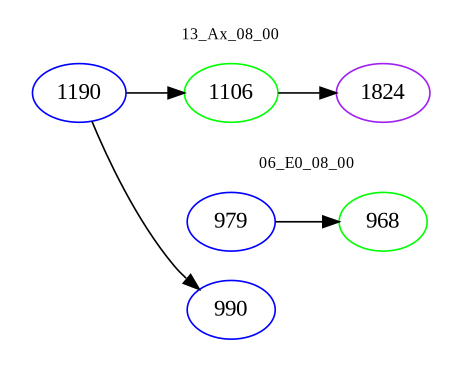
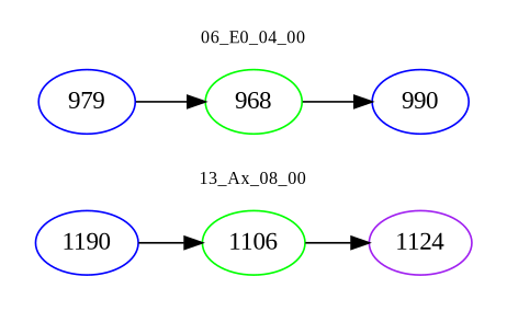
  digraph {
    fontname="Liberation Serif"
    rankdir=LR
    node [color=blue fontname="Liberation Serif"]
    edge [color=black fontname="Liberation Serif"]
    n1 [label=1190]
    n2 [color=green label=1106]
-   n3 [color=purple label=1824]
+   n3 [color=purple label=1124]
    n4 [label=979]
    n5 [color=green label=968]
    n6 [label=990]
    subgraph cluster_1 {
      color=white
      fontsize=10
      label="13_Ax_08_00"
      n1
      n2
      n3
    }
    subgraph cluster_2 {
      color=white
      fontsize=10
-     label="06_E0_08_00"
+     label="06_E0_04_00"
      n4
      n5
      n6
    }
    n1 -> n2
    n2 -> n3
    n4 -> n5
-   n1 -> n6
+   n5 -> n6
  }
